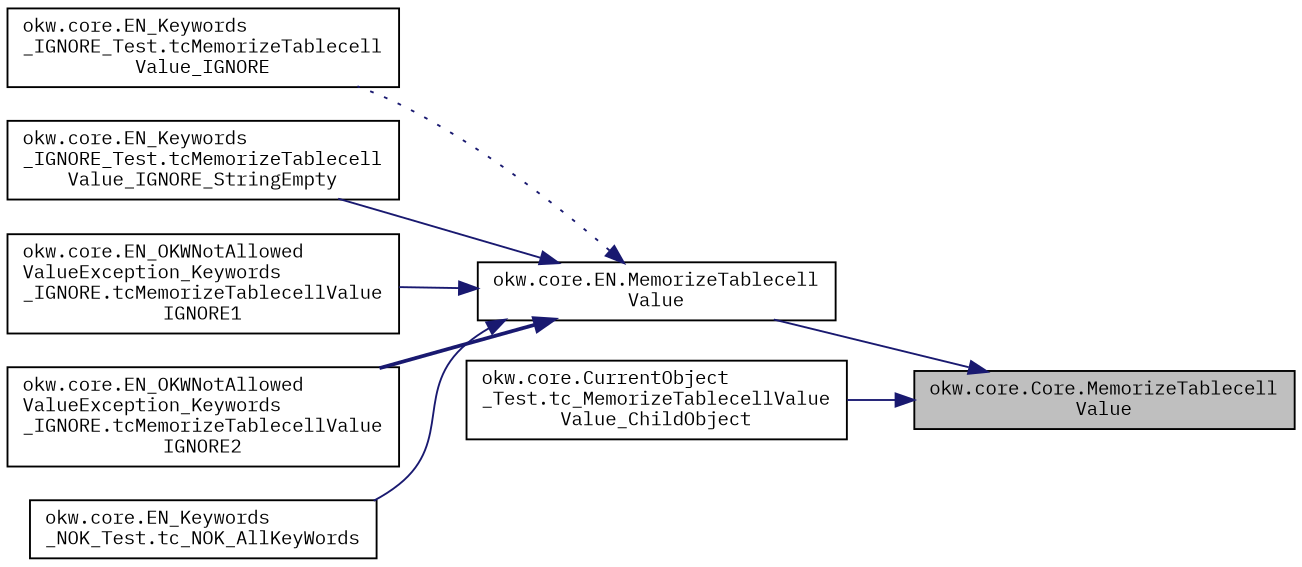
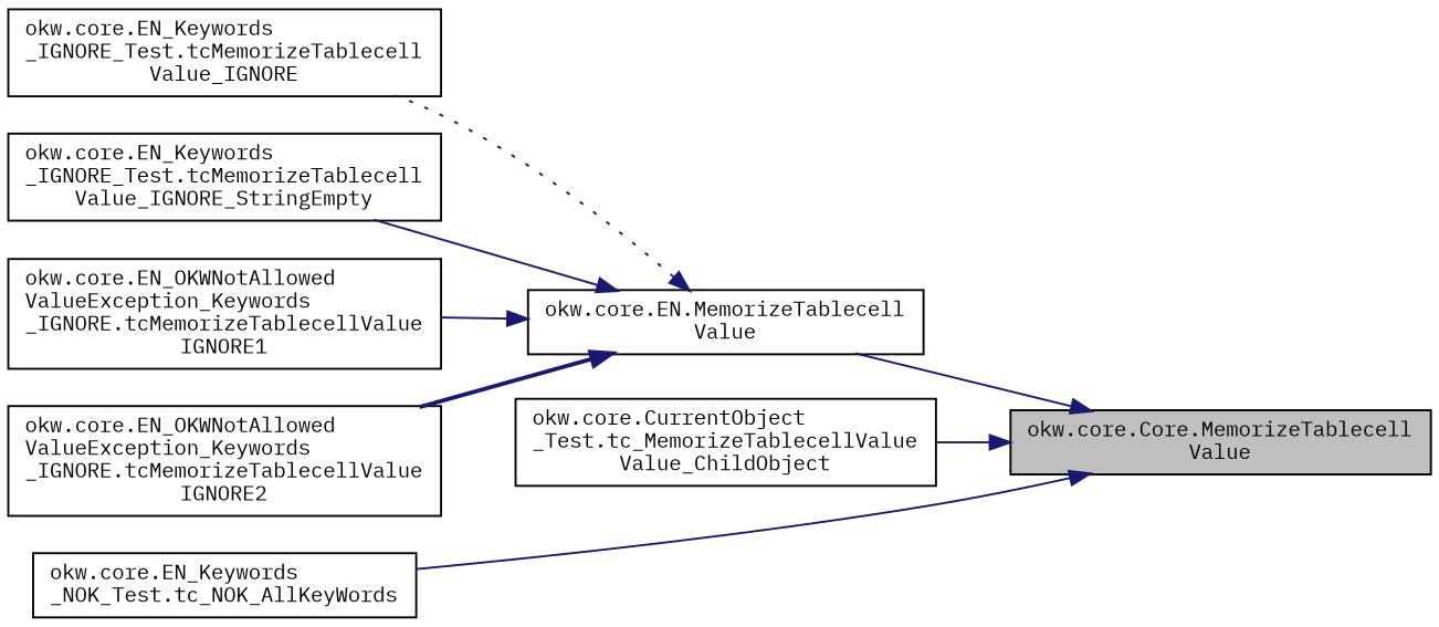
  digraph {
    fontname="IBM Plex Mono"
    rankdir=RL
    node [color=black fillcolor=white fontname="IBM Plex Mono" fontsize=10 shape=record style=filled]
    edge [color=midnightblue dir=back fontname="IBM Plex Mono" fontsize=10 labelfontname=Helvetica labelfontsize=10 style=solid]
    n1 [fillcolor=grey75 fontcolor=black height=0.2 label="okw.core.Core.MemorizeTablecell\lValue" width=0.4]
    n2 [height=0.2 label="okw.core.EN.MemorizeTablecell\lValue" width=0.4]
    n3 [height=0.2 label="okw.core.CurrentObject\l_Test.tc_MemorizeTablecellValue\lValue_ChildObject" width=0.4]
    n4 [height=0.2 label="okw.core.EN_Keywords\l_IGNORE_Test.tcMemorizeTablecell\lValue_IGNORE" width=0.4]
    n5 [height=0.2 label="okw.core.EN_Keywords\l_IGNORE_Test.tcMemorizeTablecell\lValue_IGNORE_StringEmpty" width=0.4]
    n6 [height=0.2 label="okw.core.EN_Keywords\l_NOK_Test.tc_NOK_AllKeyWords" width=0.4]
    n7 [height=0.2 label="okw.core.EN_OKWNotAllowed\lValueException_Keywords\l_IGNORE.tcMemorizeTablecellValue\lIGNORE1" width=0.4]
    n8 [height=0.2 label="okw.core.EN_OKWNotAllowed\lValueException_Keywords\l_IGNORE.tcMemorizeTablecellValue\lIGNORE2" width=0.4]
    n1 -> n2
    n1 -> n3
    n2 -> n4 [style=dotted]
    n2 -> n5
-   n2 -> n6
+   n1 -> n6
    n2 -> n7
    n2 -> n8 [style=bold]
  }
